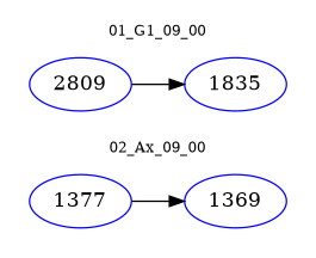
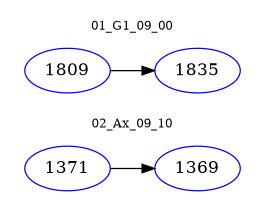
  digraph {
    rankdir=LR
    node [color=blue]
    edge [color=black]
-   n1 [label=1377]
+   n1 [label=1371]
    n2 [label=1369]
-   n3 [label=2809]
+   n3 [label=1809]
    n4 [label=1835]
    subgraph cluster_1 {
      color=white
      fontsize=10
-     label="02_Ax_09_00"
+     label="02_Ax_09_10"
      n1
      n2
    }
    subgraph cluster_2 {
      color=white
      fontsize=10
      label="01_G1_09_00"
      n3
      n4
    }
    n1 -> n2
    n3 -> n4
  }
